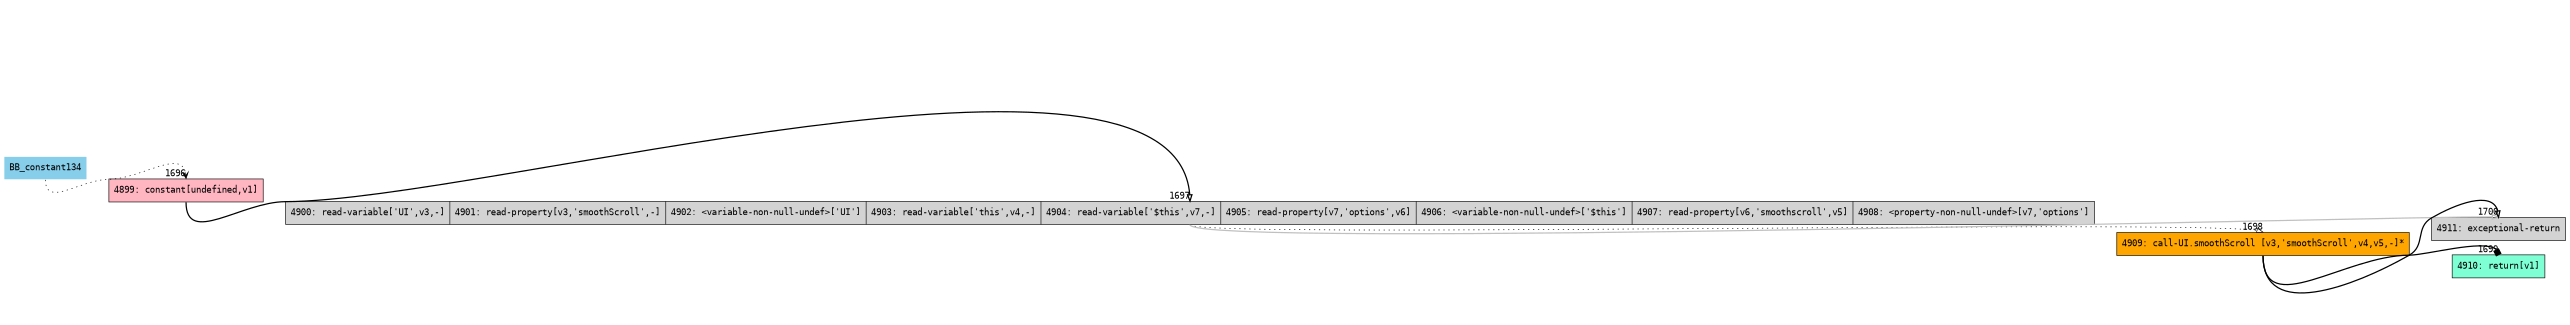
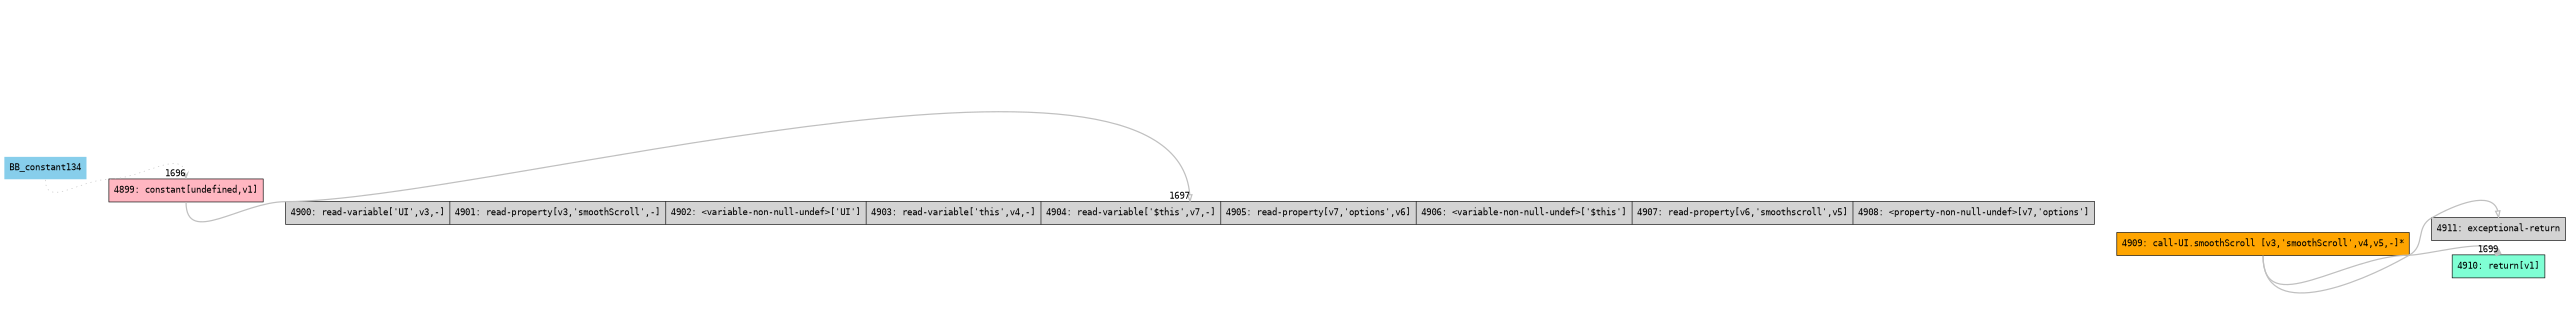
  digraph {
    fontname="DejaVu Sans Mono"
    rankdir=LR
    node [fillcolor=lightgrey fontname="DejaVu Sans Mono" shape=record style=filled]
    edge [arrowhead=onormal fontname="DejaVu Sans Mono" headport=n style=bold tailport=s]
    n1 [fillcolor=skyblue label=BB_constant134 shape=none]
    n2 [fillcolor=lightpink label="{4899: constant[undefined,v1]}"]
    n3 [label="{4900: read-variable['UI',v3,-]|4901: read-property[v3,'smoothScroll',-]|4902: \<variable-non-null-undef\>['UI']|4903: read-variable['this',v4,-]|4904: read-variable['$this',v7,-]|4905: read-property[v7,'options',v6]|4906: \<variable-non-null-undef\>['$this']|4907: read-property[v6,'smoothscroll',v5]|4908: \<property-non-null-undef\>[v7,'options']}"]
    n4 [fillcolor=orange label="{4909: call-UI.smoothScroll [v3,'smoothScroll',v4,v5,-]*}"]
    n5 [label="{4911: exceptional-return}"]
    n6 [fillcolor=aquamarine label="{4910: return[v1]}"]
-   n1 -> n2 [arrowhead=vee headlabel="    1696" style=dotted]
-   n2 -> n3 [headlabel="      1697"]
-   n3 -> n4 [headlabel="      1698" style=dotted]
-   n3 -> n5 [color=gray headlabel="      1700"]
-   n4 -> n5 [color=black]
-   n4 -> n6 [arrowhead=box headlabel="      1699"]
+   n1 -> n2 [arrowhead=vee headlabel="    1696" style=dotted color=gray]
+   n2 -> n3 [headlabel="      1697" color=gray]
+   n4 -> n5 [color=gray]
+   n4 -> n6 [arrowhead=box headlabel="      1699" color=gray]
  }
